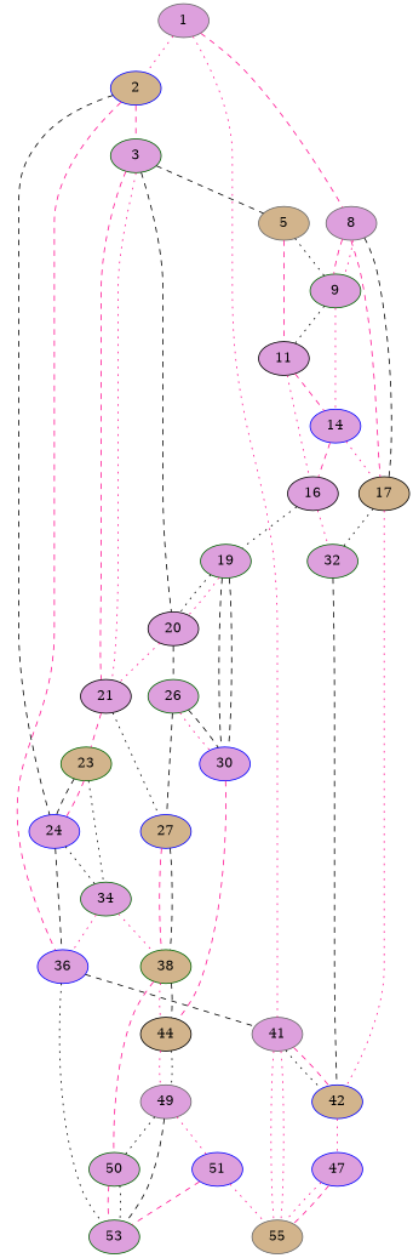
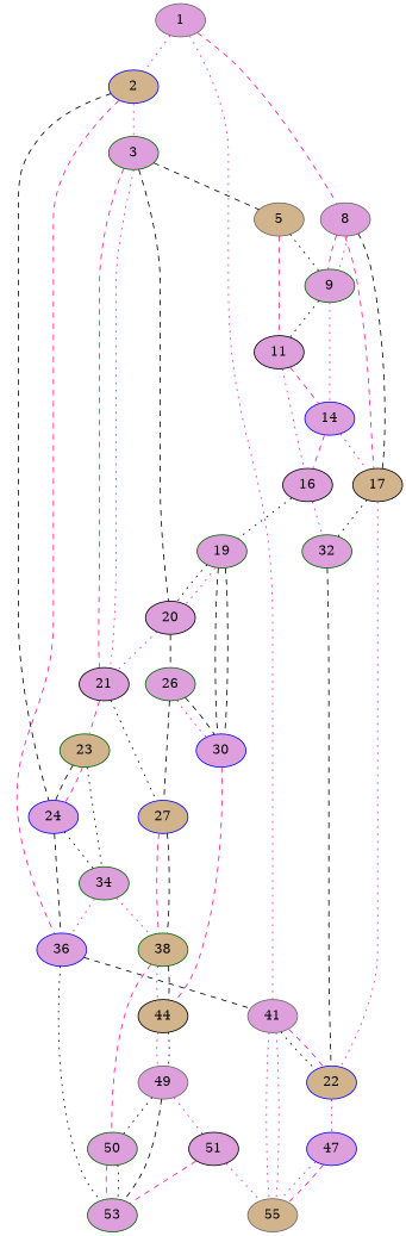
  graph {
    node [color=darkgreen fillcolor=plum style=filled]
    edge [color=deeppink style=dotted]
    1 [color=gray40 super="+7"]
    2 [color=blue fillcolor=tan super="+13"]
    8 [color=gray40]
    41 [color=gray40]
    3 [super="+4"]
    24 [color=blue super="+35"]
    36 [color=blue super="+37"]
    9 [super="+10"]
    17 [color=black fillcolor=tan super="+31"]
-   42 [color=blue fillcolor=tan super="+46"]
+   42 [color=blue fillcolor=tan super="+46" label=22]
    55 [color=gray40 fillcolor=tan]
    5 [color=gray40 fillcolor=tan super="+6"]
    20 [color=black super="+25"]
    21 [color=black super="+22"]
    34 [super="+40"]
    53 [super="+54"]
    11 [color=black super="+12"]
    26
    23 [fillcolor=tan super="+29"]
    27 [color=blue fillcolor=tan super="+28"]
    14 [color=blue super="+15"]
    16 [color=black super="+18"]
    32 [super="+33"]
    19
    30 [color=blue super="+43"]
    47 [color=blue super="+48"]
    44 [color=black fillcolor=tan]
    38 [fillcolor=tan super="+39"]
    50
    49 [color=gray40 super="+52"]
-   51 [color=blue super="+56"]
+   51 [color=black super="+56"]
    1 -- 2 [weight=2]
    1 -- 8 [style=dashed]
    1 -- 41
-   2 -- 3 [style=dashed]
+   2 -- 3
    2 -- 24 [color=black style=dashed]
    2 -- 36 [style=dashed]
    8 -- 9 [style=dashed]
    8 -- 9
    8 -- 17 [style=dashed]
    8 -- 17 [color=black style=dashed]
    41 -- 42 [color=black]
    41 -- 42 [style=dashed]
    41 -- 55
    41 -- 55
    3 -- 5 [color=black style=dashed]
    3 -- 20 [color=black style=dashed]
    3 -- 21 [style=dashed]
    3 -- 21
    24 -- 36 [color=black style=dashed]
    24 -- 34 [color=black]
    36 -- 41 [color=black style=dashed]
    36 -- 53 [color=black]
    9 -- 11 [color=black]
    9 -- 14
    17 -- 42
    17 -- 32 [color=black]
    42 -- 47
    5 -- 9 [color=black]
    5 -- 11 [style=dashed]
    20 -- 21
    20 -- 26 [color=black style=dashed]
    21 -- 23 [style=dashed]
    21 -- 27 [color=black]
    34 -- 36
    34 -- 38
    11 -- 14 [style=dashed]
    11 -- 16
    26 -- 27 [color=black style=dashed]
    26 -- 30
    26 -- 30 [color=black style=dashed]
    23 -- 24 [color=black style=dashed]
    23 -- 24 [style=dashed]
    23 -- 34 [color=black]
    27 -- 38 [style=dashed]
    27 -- 38 [color=black style=dashed]
    14 -- 17
    14 -- 16 [style=dashed]
    16 -- 32
    16 -- 19 [color=black]
    32 -- 42 [color=black style=dashed]
    19 -- 20 [color=black]
    19 -- 20
    19 -- 30 [color=black style=dashed]
    19 -- 30 [color=black style=dashed]
    30 -- 44 [style=dashed]
    47 -- 55
    47 -- 55 [style=dashed]
    44 -- 49
    44 -- 49 [color=black]
    38 -- 44
    38 -- 44 [color=black style=dashed]
    38 -- 50 [style=dashed]
    50 -- 53 [style=dashed]
    50 -- 53 [color=black]
    49 -- 53 [color=black style=dashed]
    49 -- 50 [color=black]
    49 -- 51
    51 -- 55
    51 -- 53 [style=dashed]
  }
